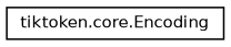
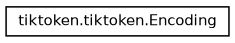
  digraph {
    rankdir=LR
-   n1 [color=black fillcolor=white fontname=Helvetica fontsize=10 height=0.2 label="tiktoken.core.Encoding" shape=record style=filled width=0.4]
+   n1 [color=black fillcolor=white fontname=Helvetica fontsize=10 height=0.2 label="tiktoken.tiktoken.Encoding" shape=record style=filled width=0.4]
  }
